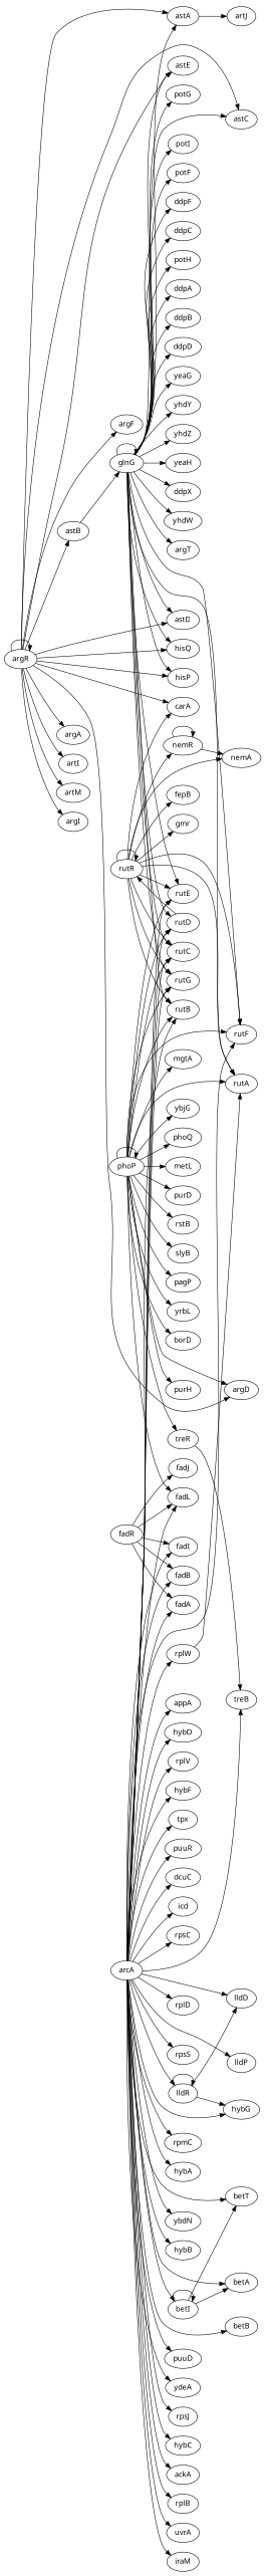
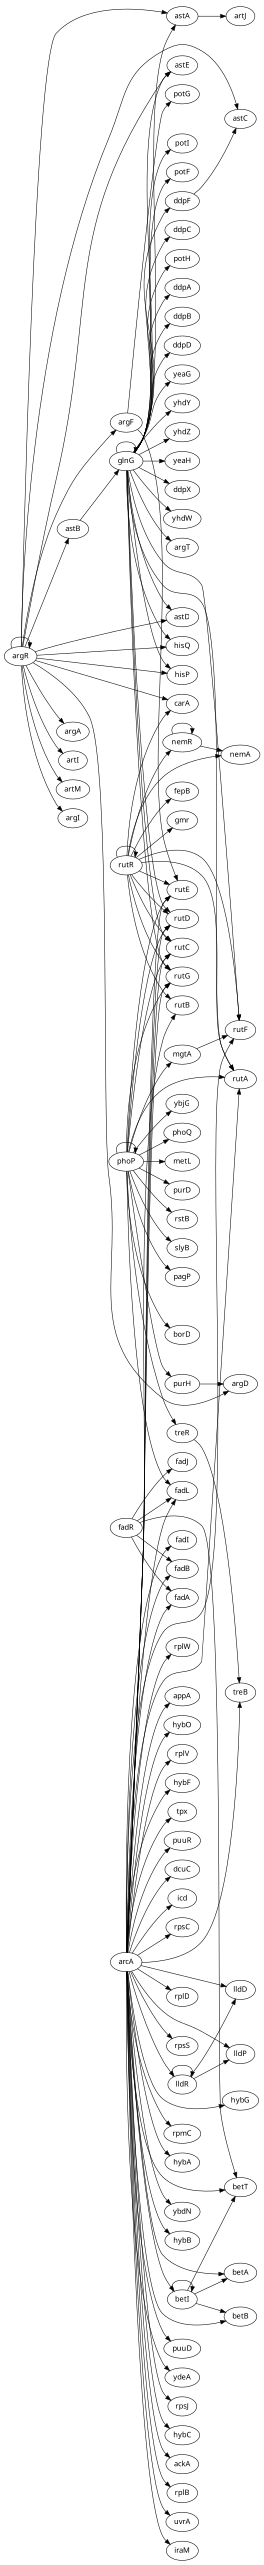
  digraph {
    fontname="Noto Sans"
    rankdir=LR
    node [fontname="Noto Sans"]
    edge [fontname="Noto Sans" value="-"]
    rutR
    rutA
    nemA
    fepB
    rutG
    rutF
    rutB
    rutE
    rutD
    rutC
    nemR
    carA
    gmr
    phoP
    fadL
-   yrbL
    borD
    ybjG
    phoQ
    metL
    purD
    rstB
    slyB
    argD
    purH
    mgtA
    treR
    pagP
    treB
    arcA
    ydeA
    rpsJ
    hybC
    ackA
    rplB
    uvrA
    fadI
    iraM
    appA
    hybO
    rplV
    betB
    hybF
    betT
    tpx
    betA
    puuR
    dcuC
    icd
    rpsC
    lldP
    puuD
    betI
    rpsS
    hybG
    rpmC
    hybA
    ybdN
    hybB
    lldD
    rplW
    fadB
    rplD
    lldR
    fadA
    glnG
    ddpA
    ddpF
    ddpB
    ddpD
    yeaG
    yhdY
    yhdZ
    potG
    yeaH
    ddpX
    astE
    yhdW
    argT
    potI
    astC
    potF
    astA
    astD
    ddpC
    hisQ
    hisP
    potH
    astB
    artJ
    argR
    argA
    argF
    artI
    artM
    argI
    fadR
    fadJ
    rutR -> rutR
    rutR -> rutA
    rutR -> nemA
    rutR -> fepB
    rutR -> rutG
    rutR -> rutF
    rutR -> rutB
    rutR -> rutE
-   rutD -> rutR
+   rutR -> rutD
    rutR -> rutC
    rutR -> nemR
    rutR -> carA [value="+"]
    rutR -> gmr
    nemR -> nemA
    nemR -> nemR
    phoP -> rutA [value="+"]
    phoP -> rutG [value="+"]
-   phoP -> rutF [value="+"]
-   phoP -> rutB [value="+"]
+   mgtA -> rutF [value="+"]
    phoP -> rutE [value="+"]
    phoP -> rutD [value="+"]
    phoP -> rutC [value="+"]
    phoP -> phoP [value="+-"]
    phoP -> fadL [value="+"]
-   phoP -> yrbL [value="+"]
    phoP -> borD [value="+"]
    phoP -> ybjG [value="+"]
    phoP -> phoQ [value="+-"]
    phoP -> metL [value="+"]
    phoP -> purD [value="+"]
    phoP -> rstB [value="+"]
    phoP -> slyB [value="+-"]
-   phoP -> argD
+   purH -> argD
    phoP -> purH [value="+"]
    phoP -> mgtA [value="+"]
    phoP -> treR
    phoP -> pagP [value="+"]
    treR -> treB
-   rplW -> rutA [value="+"]
+   arcA -> rutA [value="+"]
    arcA -> rutG [value="+"]
    arcA -> rutF [value="+"]
    arcA -> rutB [value="+"]
    arcA -> rutE [value="+"]
    arcA -> rutD [value="+"]
    arcA -> rutC [value="+"]
    arcA -> fadL
    arcA -> treB [value="+"]
    arcA -> ydeA
    arcA -> rpsJ
    arcA -> hybC
    arcA -> ackA [value="+"]
    arcA -> rplB
    arcA -> uvrA
    arcA -> fadI
    arcA -> iraM [value="+"]
    arcA -> appA [value="+"]
    arcA -> hybO
    arcA -> rplV
    arcA -> betB
    arcA -> hybF
    arcA -> betT
    arcA -> tpx
    arcA -> betA
    arcA -> puuR
    arcA -> dcuC [value="+"]
    arcA -> icd
    arcA -> rpsC
    arcA -> lldP
    arcA -> puuD
    arcA -> betI
    arcA -> rpsS
    arcA -> hybG
    arcA -> rpmC
    arcA -> hybA
    arcA -> ybdN [value="+"]
    arcA -> hybB
    arcA -> lldD
    arcA -> rplW
    arcA -> fadB
    arcA -> rplD
    arcA -> lldR
    arcA -> fadA
+   betI -> betB
    betI -> betT
    betI -> betA
    betI -> betI
-   lldR -> hybG [value="+-"]
+   lldR -> lldP [value="+-"]
    lldR -> lldD [value="+-"]
    lldR -> lldR [value="+-"]
    glnG -> rutA [value="+"]
    glnG -> rutG [value="+"]
    glnG -> rutF [value="+"]
-   glnG -> rutB [value="+"]
-   glnG -> rutE [value="+"]
+   argF -> rutE [value="+"]
    glnG -> rutD [value="+"]
    glnG -> rutC [value="+"]
    glnG -> glnG [value="+-"]
    glnG -> ddpA [value="+"]
    glnG -> ddpF [value="+"]
    glnG -> ddpB [value="+"]
    glnG -> ddpD [value="+"]
    glnG -> yeaG [value="+"]
    glnG -> yhdY [value="+"]
    glnG -> yhdZ [value="+"]
-   glnG -> potG [value="+"]
+   argF -> potG [value="+"]
    glnG -> yeaH [value="+"]
    glnG -> ddpX [value="+"]
    glnG -> astE [value="+"]
    glnG -> yhdW [value="+"]
    glnG -> argT [value="+"]
    glnG -> potI [value="+"]
-   glnG -> astC [value="+"]
+   ddpF -> astC [value="+"]
    glnG -> potF [value="+"]
    glnG -> astA [value="+"]
    glnG -> astD [value="+"]
    glnG -> ddpC [value="+"]
    glnG -> hisQ [value="+"]
    glnG -> hisP [value="+"]
    glnG -> potH [value="+"]
    astA -> artJ
    astB -> glnG [value="+"]
    argR -> carA
    argR -> argD
    argR -> astE [value="+"]
    argR -> astC [value="+"]
    argR -> astA [value="+"]
    argR -> astD [value="+"]
    argR -> hisQ
    argR -> hisP
    argR -> astB [value="+"]
    argR -> argR
    argR -> argA
    argR -> argF
    argR -> artI
    argR -> artM
    argR -> argI
    fadR -> fadL
-   fadR -> fadI
+   fadR -> betT
    fadR -> fadB
    fadR -> fadA
    fadR -> fadJ
  }
